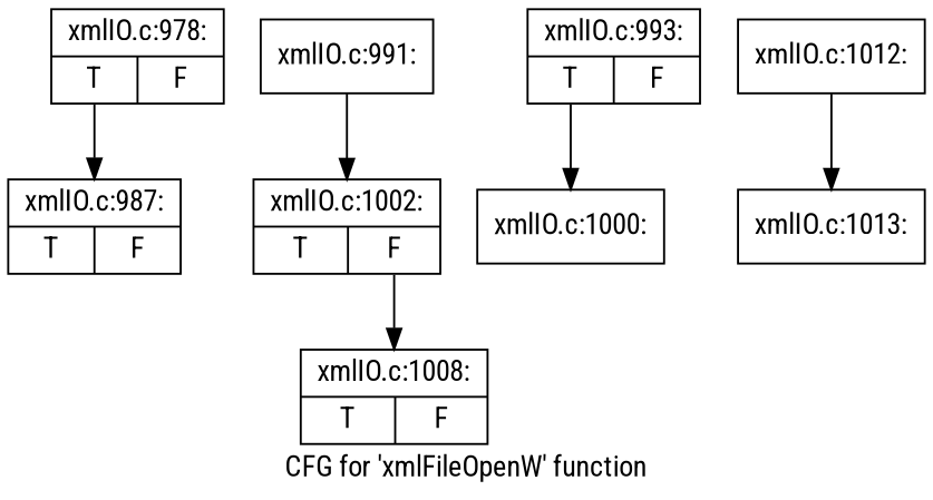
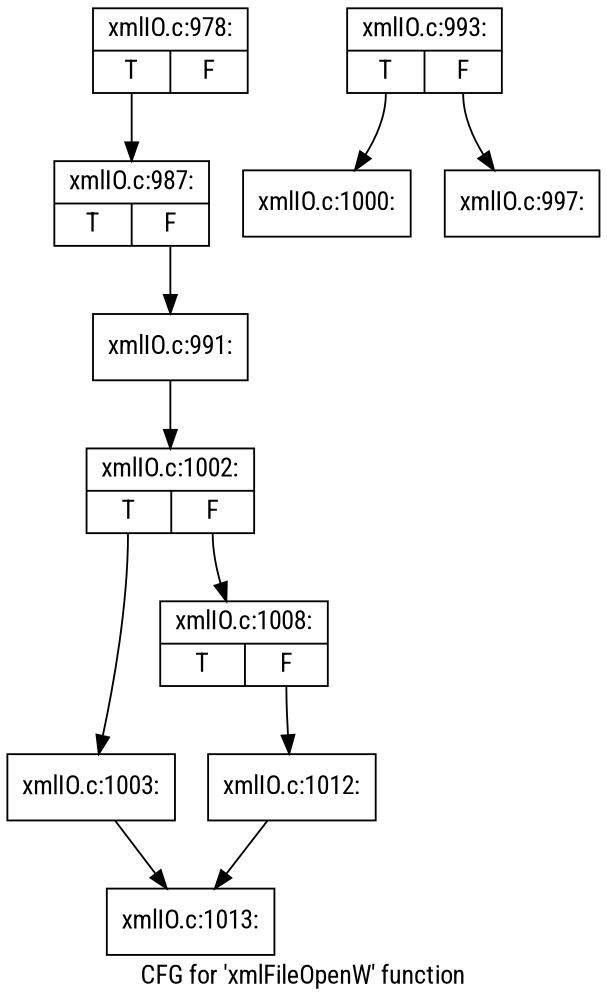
  digraph {
    fontname="Roboto Condensed"
    label="CFG for 'xmlFileOpenW' function"
    node [fontname="Roboto Condensed" shape=record]
    edge [fontname="Roboto Condensed" tailport=s1]
    n1 [label="{xmlIO.c:978:|{<s0>T|<s1>F}}"]
    n2 [label="{xmlIO.c:987:|{<s0>T|<s1>F}}"]
    n3 [label="{xmlIO.c:991:}"]
    n4 [label="{xmlIO.c:993:|{<s0>T|<s1>F}}"]
    n5 [label="{xmlIO.c:1000:}"]
+   n6 [label="{xmlIO.c:997:}"]
    n7 [label="{xmlIO.c:1002:|{<s0>T|<s1>F}}"]
    n8 [label="{xmlIO.c:1013:}"]
+   n9 [label="{xmlIO.c:1003:}"]
    n10 [label="{xmlIO.c:1008:|{<s0>T|<s1>F}}"]
    n11 [label="{xmlIO.c:1012:}"]
    n1 -> n2 [tailport=s0]
+   n2 -> n3
    n3 -> n7 [tailport=""]
    n4 -> n5 [tailport=s0]
+   n4 -> n6
+   n7 -> n9 [tailport=s0]
    n7 -> n10
+   n9 -> n8 [tailport=""]
+   n10 -> n11
    n11 -> n8 [tailport=""]
  }
